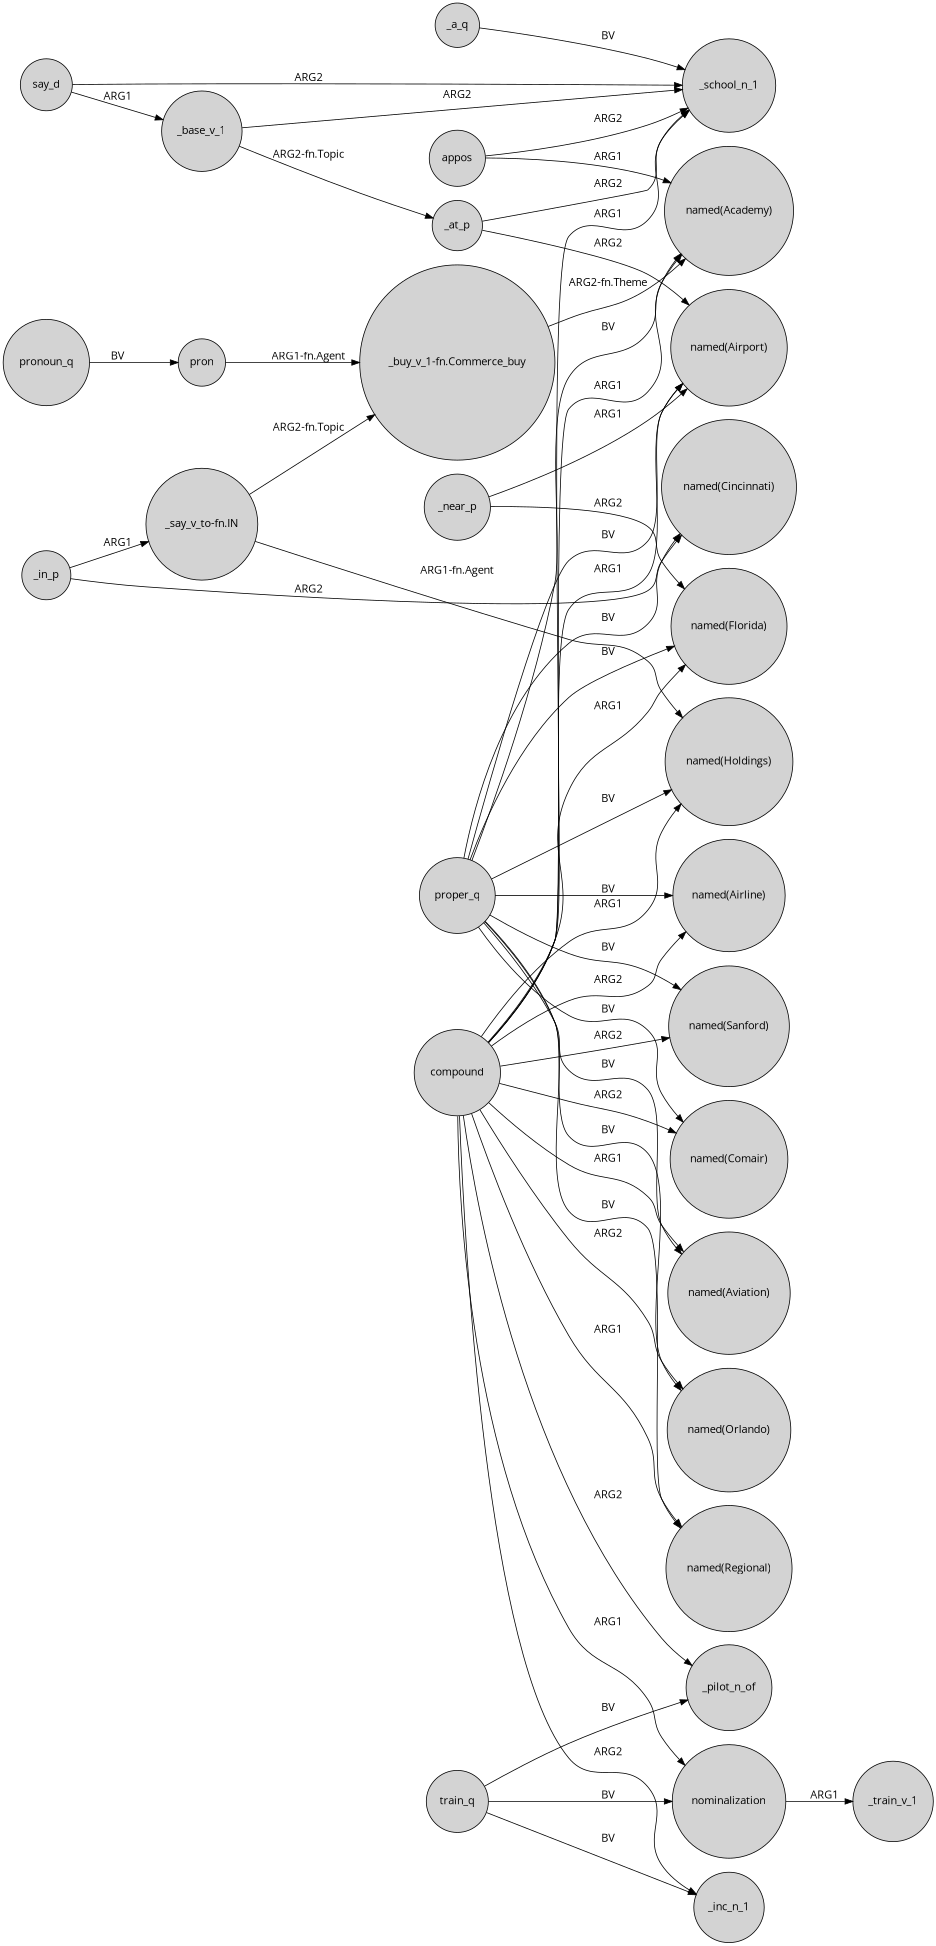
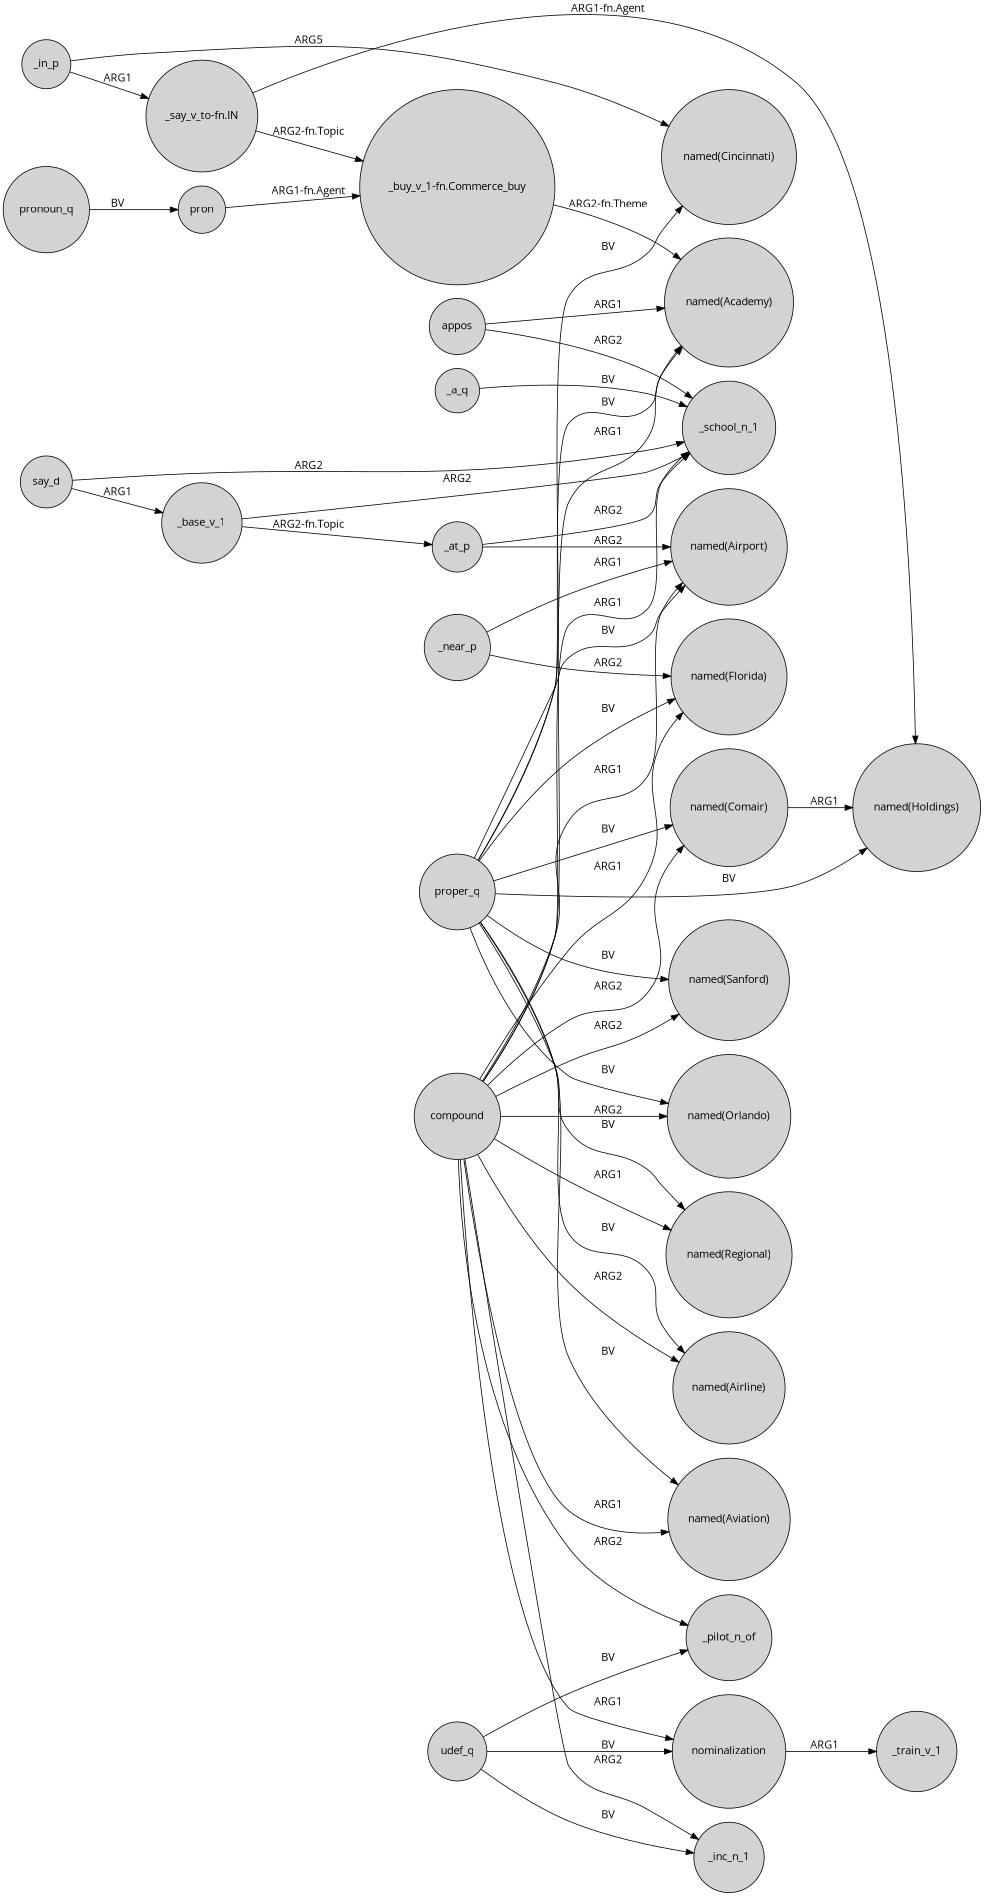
  digraph {
    fontname="Open Sans"
    rankdir=LR
    node [fontname="Open Sans" shape=circle style=filled]
    edge [fontname="Open Sans"]
    compound
    "named(Orlando)"
    _inc_n_1
    "named(Holdings)"
    _school_n_1
    "named(Aviation)"
    "named(Academy)"
    "named(Airport)"
    _pilot_n_of
    "named(Sanford)"
    "named(Florida)"
    "named(Regional)"
    "named(Comair)"
    nominalization
    "named(Airline)"
    _train_v_1
    "_say_v_to-fn.IN"
    "_buy_v_1-fn.Commerce_buy"
    pron
-   udef_q [label=train_q]
+   udef_q
    proper_q
    "named(Cincinnati)"
    _at_p
    _in_p
    n25 [label=say_d]
    _base_v_1
    appos
    _a_q
    _near_p
    pronoun_q
    compound -> "named(Orlando)" [label=ARG2]
    compound -> _inc_n_1 [label=ARG2]
-   compound -> "named(Holdings)" [label=ARG1]
+   "named(Comair)" -> "named(Holdings)" [label=ARG1]
    compound -> _school_n_1 [label=ARG1]
    compound -> "named(Aviation)" [label=ARG1]
    compound -> "named(Academy)" [label=ARG1]
    compound -> "named(Airport)" [label=ARG1]
    compound -> _pilot_n_of [label=ARG2]
    compound -> "named(Sanford)" [label=ARG2]
    compound -> "named(Florida)" [label=ARG1]
    compound -> "named(Regional)" [label=ARG1]
    compound -> "named(Comair)" [label=ARG2]
    compound -> nominalization [label=ARG1]
    compound -> "named(Airline)" [label=ARG2]
    nominalization -> _train_v_1 [label=ARG1]
    "_say_v_to-fn.IN" -> "named(Holdings)" [label="ARG1-fn.Agent"]
    "_say_v_to-fn.IN" -> "_buy_v_1-fn.Commerce_buy" [label="ARG2-fn.Topic"]
    "_buy_v_1-fn.Commerce_buy" -> "named(Academy)" [label="ARG2-fn.Theme"]
    pron -> "_buy_v_1-fn.Commerce_buy" [label="ARG1-fn.Agent"]
    udef_q -> _inc_n_1 [label=BV]
    udef_q -> _pilot_n_of [label=BV]
    udef_q -> nominalization [label=BV]
    proper_q -> "named(Orlando)" [label=BV]
    proper_q -> "named(Holdings)" [label=BV]
    proper_q -> "named(Aviation)" [label=BV]
    proper_q -> "named(Academy)" [label=BV]
    proper_q -> "named(Airport)" [label=BV]
    proper_q -> "named(Sanford)" [label=BV]
    proper_q -> "named(Florida)" [label=BV]
    proper_q -> "named(Regional)" [label=BV]
    proper_q -> "named(Comair)" [label=BV]
    proper_q -> "named(Airline)" [label=BV]
    proper_q -> "named(Cincinnati)" [label=BV]
    _at_p -> _school_n_1 [label=ARG2]
    _at_p -> "named(Airport)" [label=ARG2]
    _in_p -> "_say_v_to-fn.IN" [label=ARG1]
-   _in_p -> "named(Cincinnati)" [label=ARG2]
+   _in_p -> "named(Cincinnati)" [label=ARG5]
    n25 -> _school_n_1 [label=ARG2]
    n25 -> _base_v_1 [label=ARG1]
    _base_v_1 -> _school_n_1 [label=ARG2]
    _base_v_1 -> _at_p [label="ARG2-fn.Topic"]
    appos -> _school_n_1 [label=ARG2]
    appos -> "named(Academy)" [label=ARG1]
    _a_q -> _school_n_1 [label=BV]
    _near_p -> "named(Airport)" [label=ARG1]
    _near_p -> "named(Florida)" [label=ARG2]
    pronoun_q -> pron [label=BV]
  }
